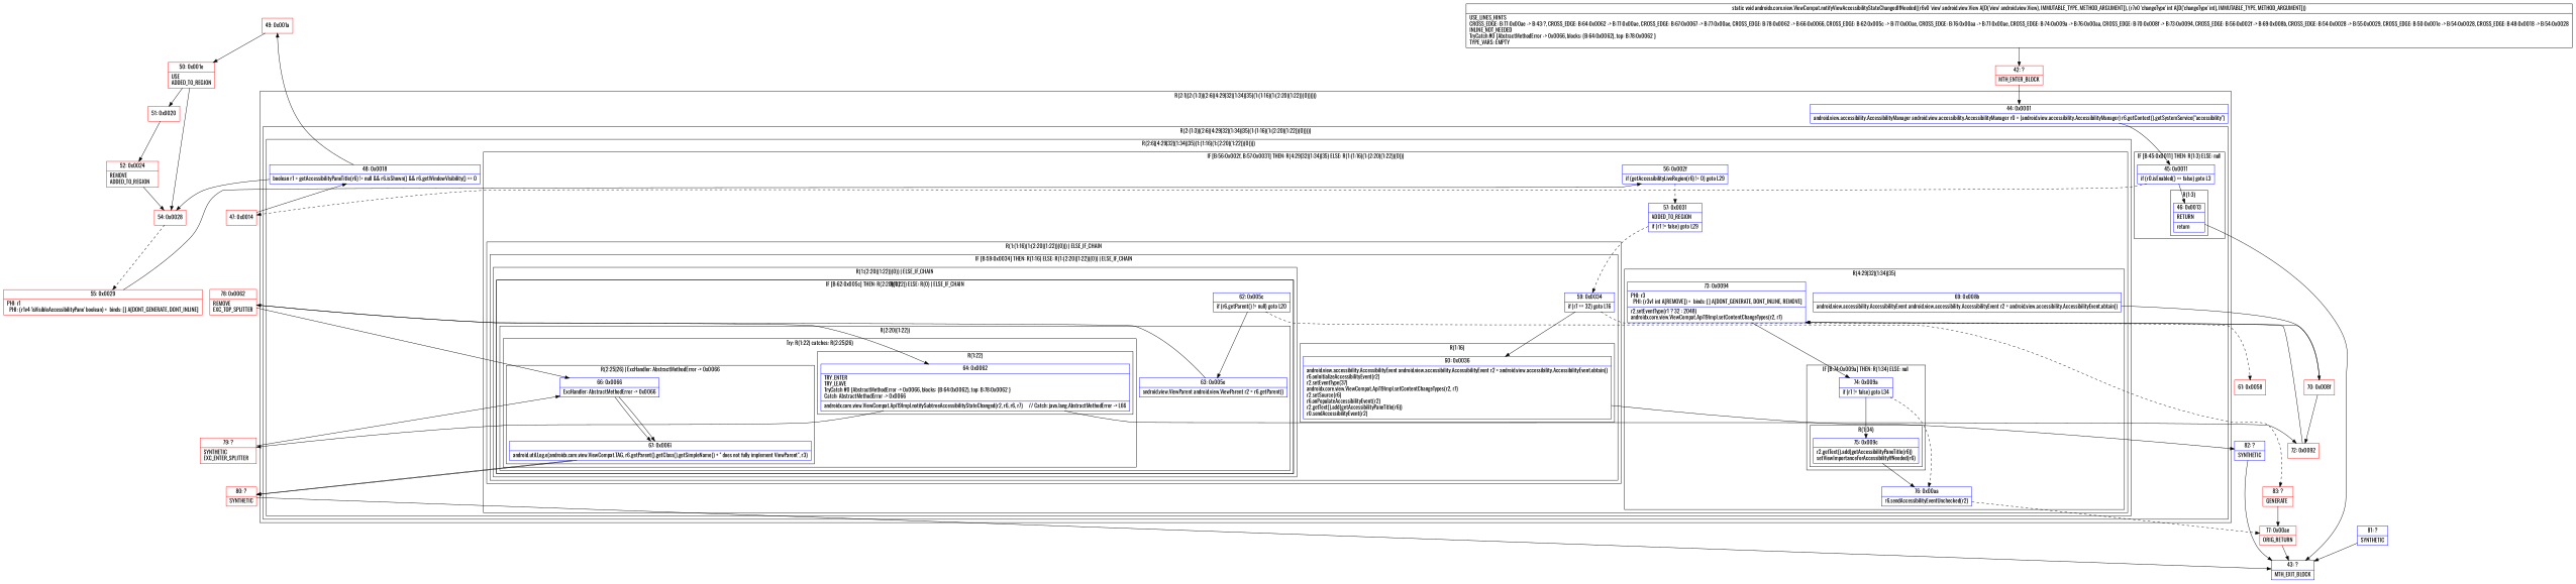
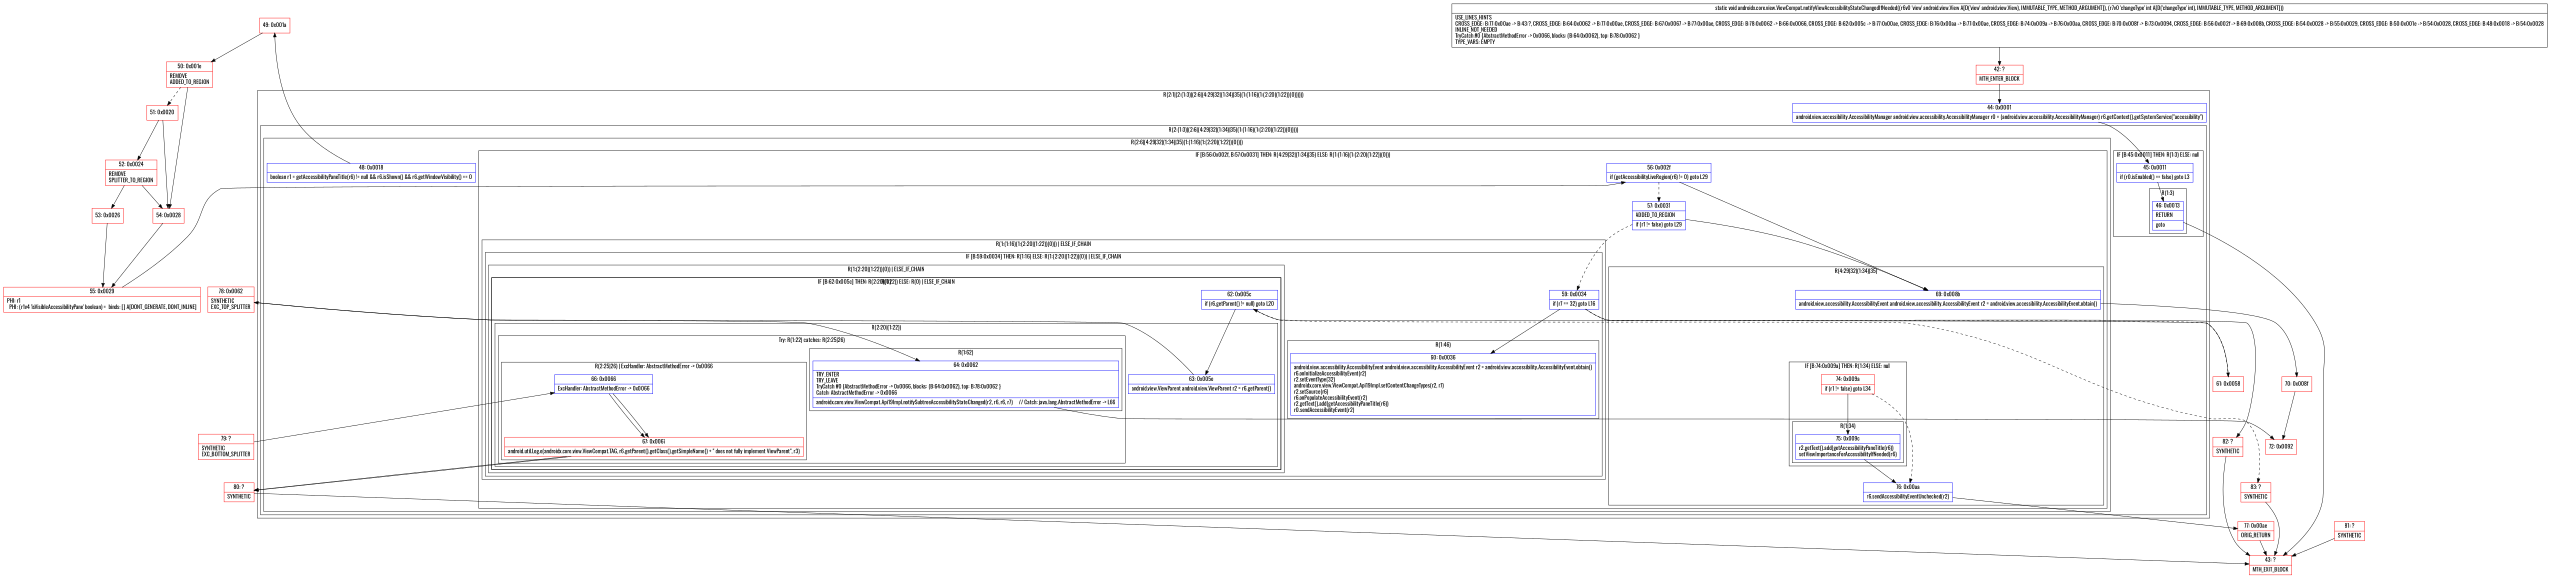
  digraph {
    fontname=Oswald
    node [color=red fontname=Oswald shape=record]
    edge [fontname=Oswald]
-   n1 [color=blue label="{46\:\ 0x0013|RETURN\l|return\l}"]
+   n1 [color=blue label="{46\:\ 0x0013|RETURN\l|goto\l}"]
    n2 [color=blue label="{45\:\ 0x0011|if (r0.isEnabled() == false) goto L3\l}"]
    n3 [color=blue label="{75\:\ 0x009c|r2.getText().add(getAccessibilityPaneTitle(r6))\lsetViewImportanceForAccessibilityIfNeeded(r6)\l}"]
-   n4 [color=blue label="{74\:\ 0x009a|if (r1 != false) goto L34\l}"]
+   n4 [label="{74\:\ 0x009a|if (r1 != false) goto L34\l}"]
    n5 [color=blue label="{69\:\ 0x008b|android.view.accessibility.AccessibilityEvent android.view.accessibility.AccessibilityEvent r2 = android.view.accessibility.AccessibilityEvent.obtain()\l}"]
-   n6 [color=blue label="{73\:\ 0x0094|PHI: r3 \l  PHI: (r3v1 int A[REMOVE]) =  binds: [] A[DONT_GENERATE, DONT_INLINE, REMOVE]\l|r2.setEventType(r1 ? 32 : 2048)\landroidx.core.view.ViewCompat.Api19Impl.setContentChangeTypes(r2, r7)\l}"]
    n7 [color=blue label="{76\:\ 0x00aa|r6.sendAccessibilityEventUnchecked(r2)\l}"]
-   n8 [color=blue label="{60\:\ 0x0036|android.view.accessibility.AccessibilityEvent android.view.accessibility.AccessibilityEvent r2 = android.view.accessibility.AccessibilityEvent.obtain()\lr6.onInitializeAccessibilityEvent(r2)\lr2.setEventType(37)\landroidx.core.view.ViewCompat.Api19Impl.setContentChangeTypes(r2, r7)\lr2.setSource(r6)\lr6.onPopulateAccessibilityEvent(r2)\lr2.getText().add(getAccessibilityPaneTitle(r6))\lr0.sendAccessibilityEvent(r2)\l}"]
+   n8 [color=blue label="{60\:\ 0x0036|android.view.accessibility.AccessibilityEvent android.view.accessibility.AccessibilityEvent r2 = android.view.accessibility.AccessibilityEvent.obtain()\lr6.onInitializeAccessibilityEvent(r2)\lr2.setEventType(32)\landroidx.core.view.ViewCompat.Api19Impl.setContentChangeTypes(r2, r7)\lr2.setSource(r6)\lr6.onPopulateAccessibilityEvent(r2)\lr2.getText().add(getAccessibilityPaneTitle(r6))\lr0.sendAccessibilityEvent(r2)\l}"]
    n9 [color=blue label="{64\:\ 0x0062|TRY_ENTER\lTRY_LEAVE\lTryCatch #0 \{AbstractMethodError \-\> 0x0066, blocks: (B:64:0x0062), top: B:78:0x0062 \}\lCatch: AbstractMethodError \-\> 0x0066\l|androidx.core.view.ViewCompat.Api19Impl.notifySubtreeAccessibilityStateChanged(r2, r6, r6, r7)     \/\/ Catch: java.lang.AbstractMethodError \-\> L66\l}"]
    n10 [color=blue label="{66\:\ 0x0066|ExcHandler: AbstractMethodError \-\> 0x0066\l}"]
-   n11 [color=blue label="{67\:\ 0x0067|android.util.Log.e(androidx.core.view.ViewCompat.TAG, r6.getParent().getClass().getSimpleName() + \" does not fully implement ViewParent\", r3)\l}"]
+   n11 [label="{67\:\ 0x0067|android.util.Log.e(androidx.core.view.ViewCompat.TAG, r6.getParent().getClass().getSimpleName() + \" does not fully implement ViewParent\", r3)\l}"]
    n12 [color=blue label="{63\:\ 0x005e|android.view.ViewParent android.view.ViewParent r2 = r6.getParent()\l}"]
    n13 [color=blue label="{62\:\ 0x005c|if (r6.getParent() != null) goto L20\l}"]
    n14 [color=blue label="{59\:\ 0x0034|if (r7 == 32) goto L16\l}"]
    n15 [color=blue label="{56\:\ 0x002f|if (getAccessibilityLiveRegion(r6) != 0) goto L29\l}"]
    n16 [color=blue label="{57\:\ 0x0031|ADDED_TO_REGION\l|if (r1 != false) goto L29\l}"]
    n17 [color=blue label="{48\:\ 0x0018|boolean r1 = getAccessibilityPaneTitle(r6) != null && r6.isShown() && r6.getWindowVisibility() == 0\l}"]
    n18 [color=blue label="{44\:\ 0x0001|android.view.accessibility.AccessibilityManager android.view.accessibility.AccessibilityManager r0 = (android.view.accessibility.AccessibilityManager) r6.getContext().getSystemService(\"accessibility\")\l}"]
-   n19 [color=blue label="{43\:\ ?|MTH_EXIT_BLOCK\l}"]
-   n20 [label="{47\:\ 0x0014}"]
+   n19 [label="{43\:\ ?|MTH_EXIT_BLOCK\l}"]
    n21 [label="{70\:\ 0x008f}"]
    n22 [label="{77\:\ 0x00ae|ORIG_RETURN\l}"]
-   n23 [color=blue label="{82\:\ ?|SYNTHETIC\l}"]
-   n24 [label="{79\:\ ?|SYNTHETIC\lEXC_ENTER_SPLITTER\l}"]
+   n23 [label="{82\:\ ?|SYNTHETIC\l}"]
+   n24 [label="{79\:\ ?|SYNTHETIC\lEXC_BOTTOM_SPLITTER\l}"]
    n25 [label="{72\:\ 0x0092}"]
    n26 [label="{80\:\ ?|SYNTHETIC\l}"]
-   n27 [label="{78\:\ 0x0062|REMOVE\lEXC_TOP_SPLITTER\l}"]
-   n28 [label="{83\:\ ?|GENERATE\l}"]
+   n27 [label="{78\:\ 0x0062|SYNTHETIC\lEXC_TOP_SPLITTER\l}"]
+   n28 [label="{83\:\ ?|SYNTHETIC\l}"]
    n29 [label="{61\:\ 0x0058}"]
    n30 [label="{49\:\ 0x001a}"]
    n31 [label="{54\:\ 0x0028}"]
-   n32 [label="{50\:\ 0x001e|USE\lADDED_TO_REGION\l}"]
+   n32 [label="{50\:\ 0x001e|REMOVE\lADDED_TO_REGION\l}"]
    n33 [label="{55\:\ 0x0029|PHI: r1 \l  PHI: (r1v4 'isVisibleAccessibilityPane' boolean) =  binds: [] A[DONT_GENERATE, DONT_INLINE]\l}"]
-   n34 [color=blue label="{81\:\ ?|SYNTHETIC\l}"]
+   n34 [label="{81\:\ ?|SYNTHETIC\l}"]
    n35 [label="{42\:\ ?|MTH_ENTER_BLOCK\l}"]
    n36 [label="{51\:\ 0x0020}"]
-   n37 [label="{52\:\ 0x0024|REMOVE\lADDED_TO_REGION\l}"]
+   n37 [label="{52\:\ 0x0024|REMOVE\lSPLITTER_TO_REGION\l}"]
+   n38 [label="{53\:\ 0x0026}"]
    n39 [label="{static void androidx.core.view.ViewCompat.notifyViewAccessibilityStateChangedIfNeeded((r6v0 'view' android.view.View A[D('view' android.view.View), IMMUTABLE_TYPE, METHOD_ARGUMENT]), (r7v0 'changeType' int A[D('changeType' int), IMMUTABLE_TYPE, METHOD_ARGUMENT]))  | USE_LINES_HINTS\lCROSS_EDGE: B:77:0x00ae \-\> B:43:?, CROSS_EDGE: B:64:0x0062 \-\> B:77:0x00ae, CROSS_EDGE: B:67:0x0067 \-\> B:77:0x00ae, CROSS_EDGE: B:78:0x0062 \-\> B:66:0x0066, CROSS_EDGE: B:62:0x005c \-\> B:77:0x00ae, CROSS_EDGE: B:76:0x00aa \-\> B:77:0x00ae, CROSS_EDGE: B:74:0x009a \-\> B:76:0x00aa, CROSS_EDGE: B:70:0x008f \-\> B:73:0x0094, CROSS_EDGE: B:56:0x002f \-\> B:69:0x008b, CROSS_EDGE: B:54:0x0028 \-\> B:55:0x0029, CROSS_EDGE: B:50:0x001e \-\> B:54:0x0028, CROSS_EDGE: B:48:0x0018 \-\> B:54:0x0028\lINLINE_NOT_NEEDED\lTryCatch #0 \{AbstractMethodError \-\> 0x0066, blocks: (B:64:0x0062), top: B:78:0x0062 \}\lTYPE_VARS: EMPTY\l}" color=""]
    subgraph cluster_1 {
      label="R(2:1|(2:(1:3)|(2:6|(4:29|32|(1:34)|35)(1:(1:16)(1:(2:20|(1:22))(0))))))"
      n18
      subgraph cluster_2 {
        label="R(2:(1:3)|(2:6|(4:29|32|(1:34)|35)(1:(1:16)(1:(2:20|(1:22))(0)))))"
        subgraph cluster_3 {
          label="IF [B:45:0x0011] THEN: R(1:3) ELSE: null"
          n2
          subgraph cluster_4 {
            label="R(1:3)"
            n1
          }
        }
        subgraph cluster_5 {
          label="R(2:6|(4:29|32|(1:34)|35)(1:(1:16)(1:(2:20|(1:22))(0))))"
          n17
          subgraph cluster_6 {
            label="IF [B:56:0x002f, B:57:0x0031] THEN: R(4:29|32|(1:34)|35) ELSE: R(1:(1:16)(1:(2:20|(1:22))(0)))"
            n15
            n16
            subgraph cluster_7 {
              label="R(4:29|32|(1:34)|35)"
              n5
-             n6
              n7
              subgraph cluster_8 {
                label="IF [B:74:0x009a] THEN: R(1:34) ELSE: null"
                n4
                subgraph cluster_9 {
                  label="R(1:34)"
                  n3
                }
              }
            }
            subgraph cluster_10 {
              label="R(1:(1:16)(1:(2:20|(1:22))(0))) | ELSE_IF_CHAIN\l"
              subgraph cluster_11 {
                label="IF [B:59:0x0034] THEN: R(1:16) ELSE: R(1:(2:20|(1:22))(0)) | ELSE_IF_CHAIN\l"
                n14
                subgraph cluster_12 {
-                 label="R(1:16)"
+                 label="R(1:46)"
                  n8
                }
                subgraph cluster_13 {
                  label="R(1:(2:20|(1:22))(0)) | ELSE_IF_CHAIN\l"
                  subgraph cluster_14 {
                    label="IF [B:62:0x005c] THEN: R(2:20|(1:22)) ELSE: R(0) | ELSE_IF_CHAIN\l"
                    n13
                    subgraph cluster_15 {
                      label="R(2:20|(1:22))"
                      n12
                      subgraph cluster_16 {
                        label="Try: R(1:22) catches: R(2:25|26)"
                        subgraph cluster_17 {
-                         label="R(1:22)"
+                         label="R(1:62)"
                          n9
                        }
                        subgraph cluster_18 {
                          label="R(2:25|26) | ExcHandler: AbstractMethodError \-\> 0x0066\l"
                          n10
                          n11
                        }
                      }
                    }
                    subgraph cluster_19 {
                      label="R(0)"
                    }
                  }
                }
              }
            }
          }
        }
      }
    }
    subgraph cluster_20 {
      label="R(2:25|26) | ExcHandler: AbstractMethodError \-\> 0x0066\l"
    }
    n1 -> n19
    n2 -> n1
-   n2 -> n20 [style=dashed]
    n3 -> n7
    n4 -> n3
    n4 -> n7 [style=dashed]
    n5 -> n21
-   n6 -> n4
-   n7 -> n22 [style=dashed]
-   n8 -> n23
-   n9 -> n24
+   n7 -> n22
+   n14 -> n23
    n9 -> n25
    n10 -> n11
    n10 -> n11
    n11 -> n26
    n11 -> n26
    n12 -> n27
    n13 -> n12
    n13 -> n28 [style=dashed]
    n14 -> n8
    n14 -> n29 [style=dashed]
+   n15 -> n5
    n15 -> n16 [style=dashed]
+   n16 -> n5
    n16 -> n14 [style=dashed]
    n17 -> n30
-   n17 -> n31
+   n36 -> n31
    n18 -> n2
-   n20 -> n17
-   n21 -> n6
    n21 -> n25
    n22 -> n19
    n23 -> n19
    n24 -> n10
-   n25 -> n6
    n26 -> n19
    n27 -> n9
-   n27 -> n10
-   n28 -> n22
+   n28 -> n19
+   n29 -> n13
    n30 -> n32
-   n31 -> n33 [style=dashed]
+   n31 -> n33
    n32 -> n31
-   n32 -> n36
+   n32 -> n36 [style=dashed]
    n33 -> n15
    n34 -> n19
    n35 -> n18
    n36 -> n37
    n37 -> n31
+   n37 -> n38
+   n38 -> n33
    n39 -> n35
  }
